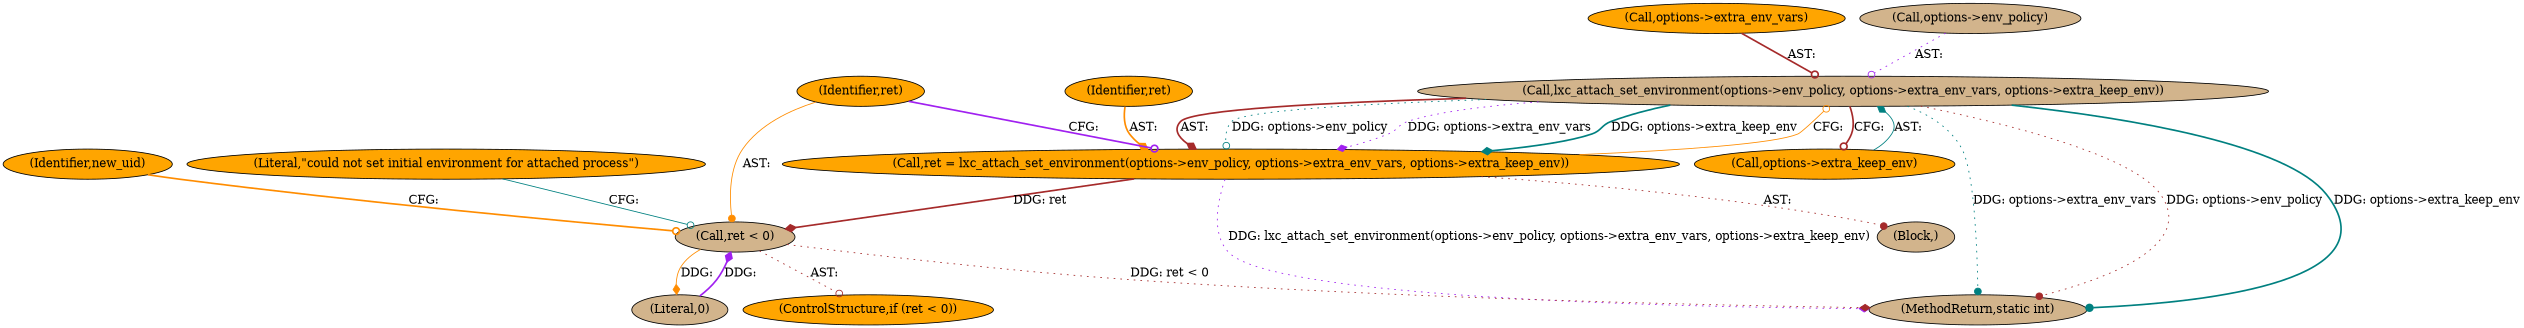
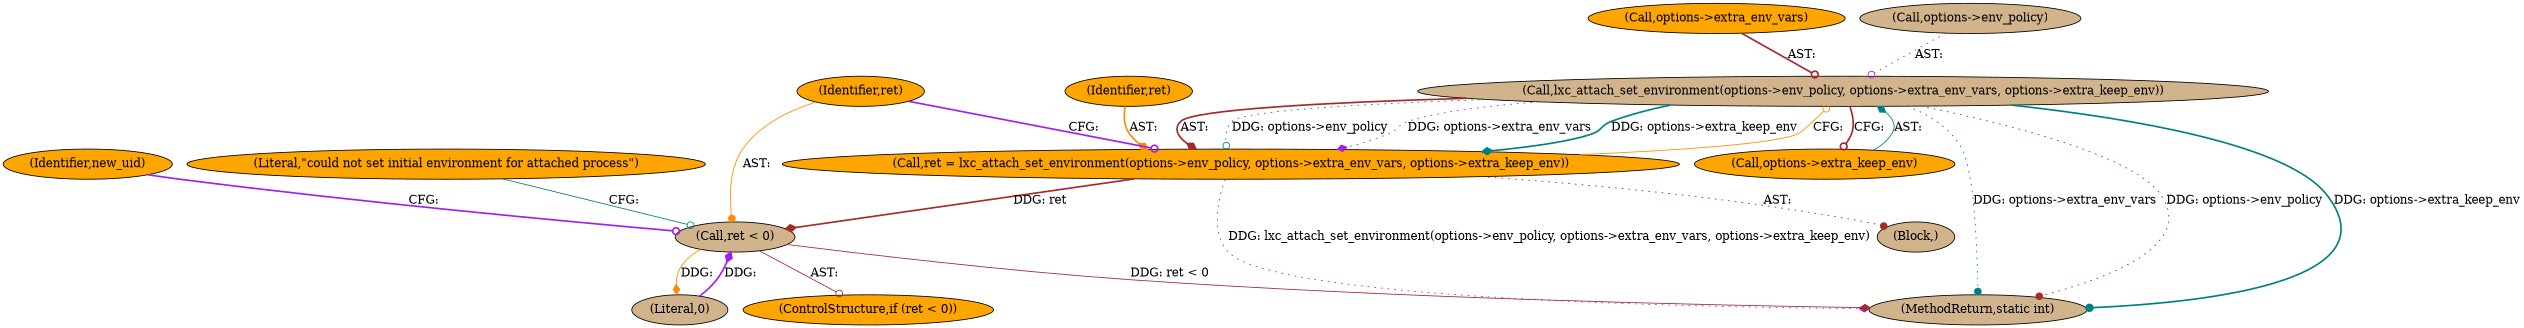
  digraph {
    node [fillcolor=orange style=filled]
    edge [arrowhead=diamond color=brown style=bold]
    n1 [fillcolor=tan label="(Call,lxc_attach_set_environment(options->env_policy, options->extra_env_vars, options->extra_keep_env))"]
    n2 [label="(Call,ret = lxc_attach_set_environment(options->env_policy, options->extra_env_vars, options->extra_keep_env))"]
    n3 [label="(Call,options->extra_keep_env)"]
    n4 [fillcolor=tan label="(MethodReturn,static int)"]
    n5 [fillcolor=tan label="(Call,ret < 0)"]
    n6 [fillcolor=tan label="(Block,)"]
    n7 [fillcolor=tan label="(Literal,0)"]
    n8 [label="(ControlStructure,if (ret < 0))"]
    n9 [label="(Identifier,ret)"]
    n10 [label="(Identifier,new_uid)"]
    n11 [label="(Literal,\"could not set initial environment for attached process\")"]
    n12 [label="(Call,options->extra_env_vars)"]
    n13 [label="(Identifier,ret)"]
    n14 [fillcolor=tan label="(Call,options->env_policy)"]
    n1 -> n2 [label="AST: "]
    n1 -> n2 [arrowhead=odot color=teal label="DDG: options->env_policy" style=dotted]
    n1 -> n2 [color=purple label="DDG: options->extra_env_vars" style=dotted]
    n1 -> n2 [color=teal label="DDG: options->extra_keep_env"]
    n1 -> n3 [arrowhead=odot label="CFG: "]
    n1 -> n4 [arrowhead=dot color=teal label="DDG: options->extra_env_vars" style=dotted]
    n1 -> n4 [arrowhead=dot label="DDG: options->env_policy" style=dotted]
    n1 -> n4 [arrowhead=dot color=teal label="DDG: options->extra_keep_env"]
    n2 -> n1 [arrowhead=odot color=darkorange label="CFG: " style=solid]
    n2 -> n4 [color=purple label="DDG: lxc_attach_set_environment(options->env_policy, options->extra_env_vars, options->extra_keep_env)" style=dotted]
    n2 -> n5 [label="DDG: ret"]
    n2 -> n6 [arrowhead=dot label="AST: " style=dotted]
    n3 -> n1 [color=teal label="AST: " style=solid]
-   n5 -> n4 [label="DDG: ret < 0" style=dotted]
+   n5 -> n4 [label="DDG: ret < 0" style=solid]
    n5 -> n7 [color=darkorange label="DDG: " style=solid]
-   n5 -> n8 [arrowhead=odot label="AST: " style=dotted]
+   n5 -> n8 [arrowhead=odot label="AST: " style=solid]
    n7 -> n5 [color=purple label="DDG: "]
    n9 -> n2 [color=darkorange label="AST: "]
-   n10 -> n5 [arrowhead=odot color=darkorange label="CFG: "]
+   n10 -> n5 [arrowhead=odot color=purple label="CFG: "]
    n11 -> n5 [arrowhead=odot color=teal label="CFG: " style=solid]
    n12 -> n1 [arrowhead=odot label="AST: "]
    n13 -> n2 [arrowhead=odot color=purple label="CFG: "]
    n13 -> n5 [arrowhead=dot color=darkorange label="AST: " style=solid]
    n14 -> n1 [arrowhead=odot color=purple label="AST: " style=dotted]
  }
